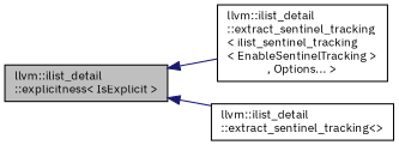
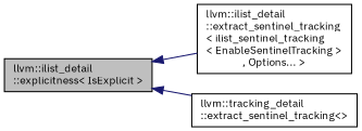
  digraph {
    rankdir=LR
    fontname="IBM Plex Sans"
    node [color=black fontname="IBM Plex Sans" fontsize=10 shape=box]
    edge [color=midnightblue dir=back fontname="IBM Plex Sans" fontsize=10 labelfontname=Helvetica labelfontsize=10 style=solid]
    n1 [fillcolor=grey75 fontcolor=black height=0.2 label="llvm::ilist_detail\l::explicitness\< IsExplicit \>" style=filled width=0.4]
    n2 [height=0.2 label="llvm::ilist_detail\l::extract_sentinel_tracking\l\< ilist_sentinel_tracking\l\< EnableSentinelTracking \>\l, Options... \>" width=0.4]
-   n3 [height=0.2 label="llvm::ilist_detail\l::extract_sentinel_tracking\<\>" width=0.4]
+   n3 [height=0.2 label="llvm::tracking_detail\l::extract_sentinel_tracking\<\>" width=0.4]
    n1 -> n2
    n1 -> n3
  }
